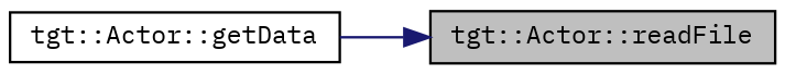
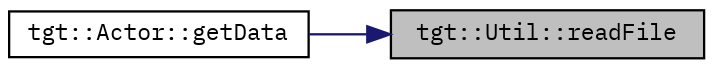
  digraph {
    rankdir=RL
    fontname="IBM Plex Mono"
    node [color=black fontname="IBM Plex Mono" fontsize=10 shape=record style=filled]
-   n1 [fillcolor=grey75 fontcolor=black height=0.2 label="tgt::Actor::readFile" width=0.4]
+   n1 [fillcolor=grey75 fontcolor=black height=0.2 label="tgt::Util::readFile" width=0.4]
    n2 [fillcolor=white height=0.2 label="tgt::Actor::getData" width=0.4]
    n1 -> n2 [color=midnightblue dir=back fontname="IBM Plex Mono" fontsize=10 labelfontname=Helvetica labelfontsize=10 style=solid]
  }
